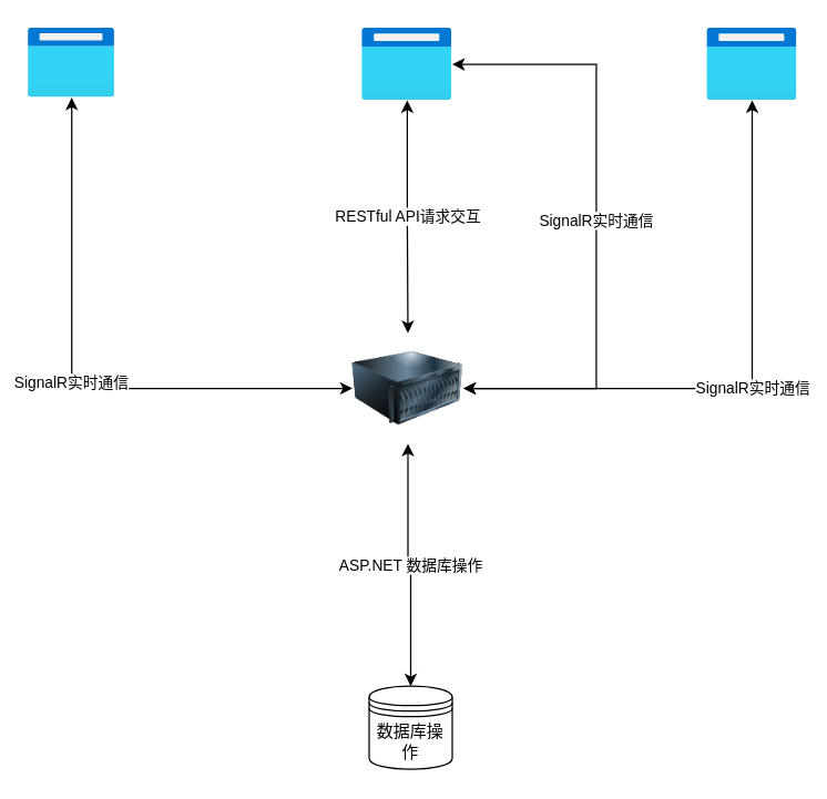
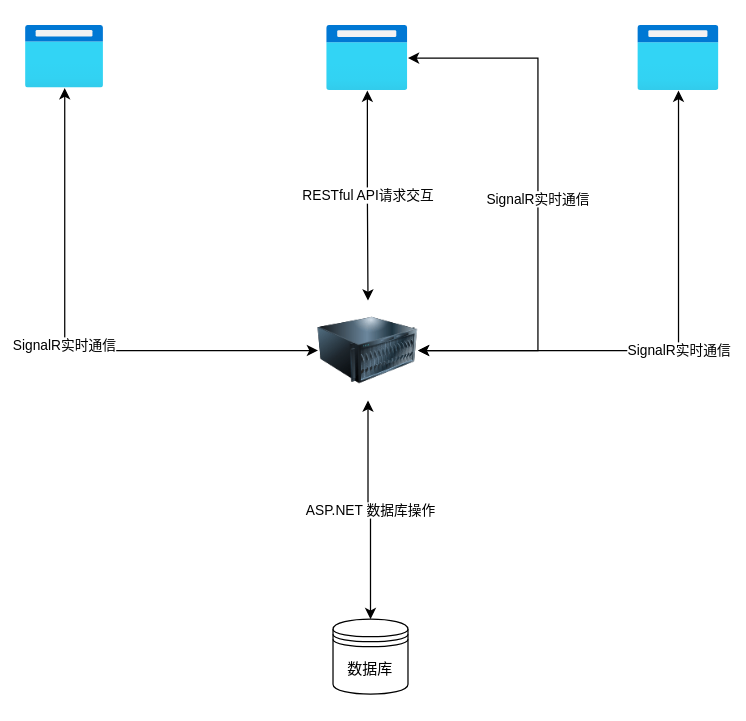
  <mxCell id="0" />
  <mxCell id="1" parent="0" />
- <mxCell id="2" value="数据库操作" style="shape=datastore;whiteSpace=wrap;html=1;" vertex="1" parent="1"><mxGeometry x="266" y="495" width="60" height="60" as="geometry" /></mxCell>
+ <mxCell id="2" value="数据库" style="shape=datastore;whiteSpace=wrap;html=1;" vertex="1" parent="1"><mxGeometry x="266" y="495" width="60" height="60" as="geometry" /></mxCell>
  <mxCell id="3" value="RESTful API请求交互" style="edgeStyle=orthogonalEdgeStyle;rounded=0;orthogonalLoop=1;jettySize=auto;html=1;startArrow=classic;startFill=1;" edge="1" parent="1" source="5" target="7"><mxGeometry relative="1" as="geometry" /></mxCell>
  <mxCell id="4" value="SignalR实时通信" style="edgeStyle=orthogonalEdgeStyle;rounded=0;orthogonalLoop=1;jettySize=auto;html=1;entryX=1;entryY=0.5;entryDx=0;entryDy=0;startArrow=classic;startFill=1;" edge="1" parent="1" source="5" target="7"><mxGeometry relative="1" as="geometry"><Array as="points"><mxPoint x="430" y="46" /><mxPoint x="430" y="280" /></Array></mxGeometry></mxCell>
  <mxCell id="5" value="" style="aspect=fixed;html=1;points=[];align=center;image;fontSize=12;image=img/lib/azure2/general/Browser.svg;" vertex="1" parent="1"><mxGeometry x="261" y="20" width="65" height="52" as="geometry" /></mxCell>
  <mxCell id="6" value="ASP.NET 数据库操作" style="edgeStyle=orthogonalEdgeStyle;rounded=0;orthogonalLoop=1;jettySize=auto;html=1;entryX=0.5;entryY=0;entryDx=0;entryDy=0;startArrow=classic;startFill=1;" edge="1" parent="1" source="7" target="2"><mxGeometry relative="1" as="geometry" /></mxCell>
  <mxCell id="7" value="" style="image;html=1;image=img/lib/clip_art/computers/Server_128x128.png" vertex="1" parent="1"><mxGeometry x="254" y="240" width="80" height="80" as="geometry" /></mxCell>
  <mxCell id="8" value="SignalR实时通信" style="edgeStyle=orthogonalEdgeStyle;rounded=0;orthogonalLoop=1;jettySize=auto;html=1;entryX=0;entryY=0.5;entryDx=0;entryDy=0;startArrow=classic;startFill=1;" edge="1" parent="1" source="9" target="7"><mxGeometry relative="1" as="geometry"><Array as="points"><mxPoint x="51" y="280" /></Array></mxGeometry></mxCell>
  <mxCell id="9" value="" style="aspect=fixed;html=1;points=[];align=center;image;fontSize=12;image=img/lib/azure2/general/Browser.svg;" vertex="1" parent="1"><mxGeometry x="20" y="20" width="62.5" height="50" as="geometry" /></mxCell>
  <mxCell id="10" value="SignalR实时通信" style="edgeStyle=orthogonalEdgeStyle;rounded=0;orthogonalLoop=1;jettySize=auto;html=1;entryX=1;entryY=0.5;entryDx=0;entryDy=0;startArrow=classic;startFill=1;" edge="1" parent="1" source="11" target="7"><mxGeometry relative="1" as="geometry"><Array as="points"><mxPoint x="543" y="280" /></Array></mxGeometry></mxCell>
  <mxCell id="11" value="" style="aspect=fixed;html=1;points=[];align=center;image;fontSize=12;image=img/lib/azure2/general/Browser.svg;" vertex="1" parent="1"><mxGeometry x="510" y="20" width="65" height="52" as="geometry" /></mxCell>
